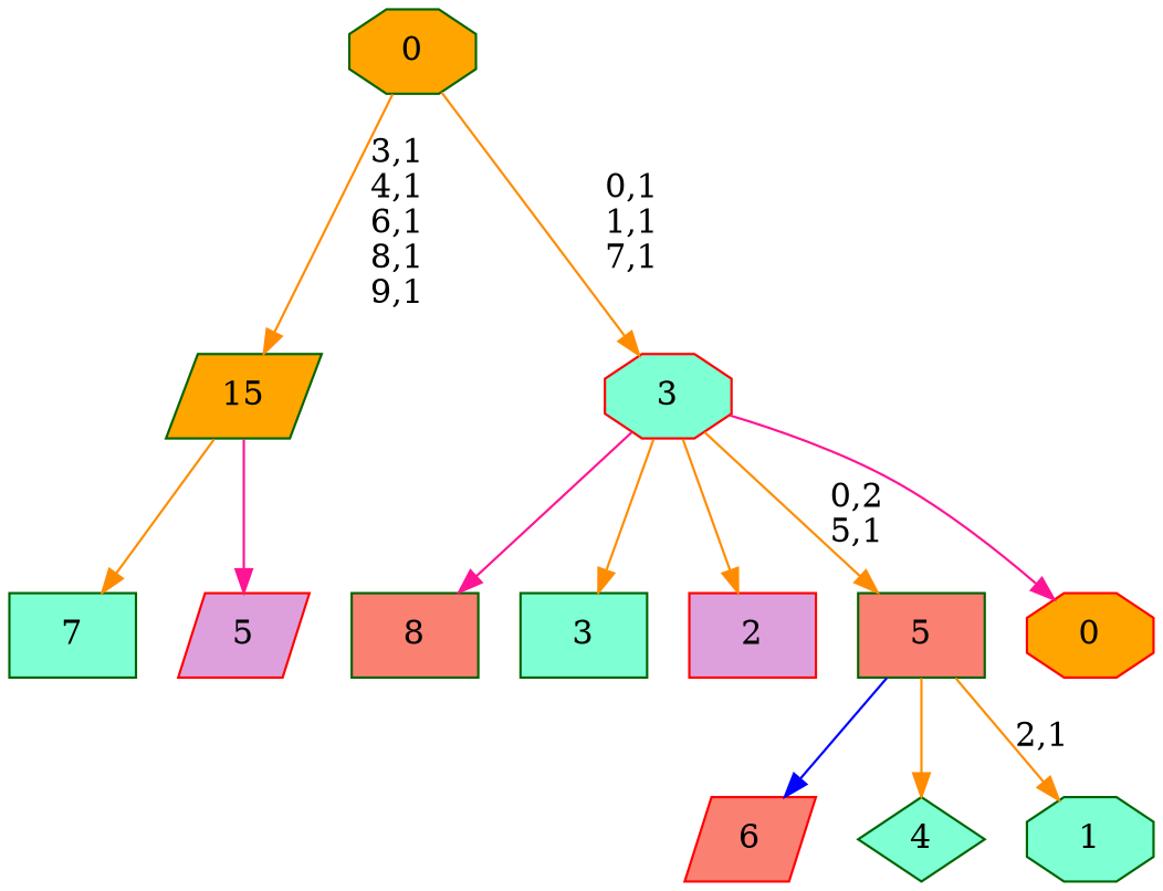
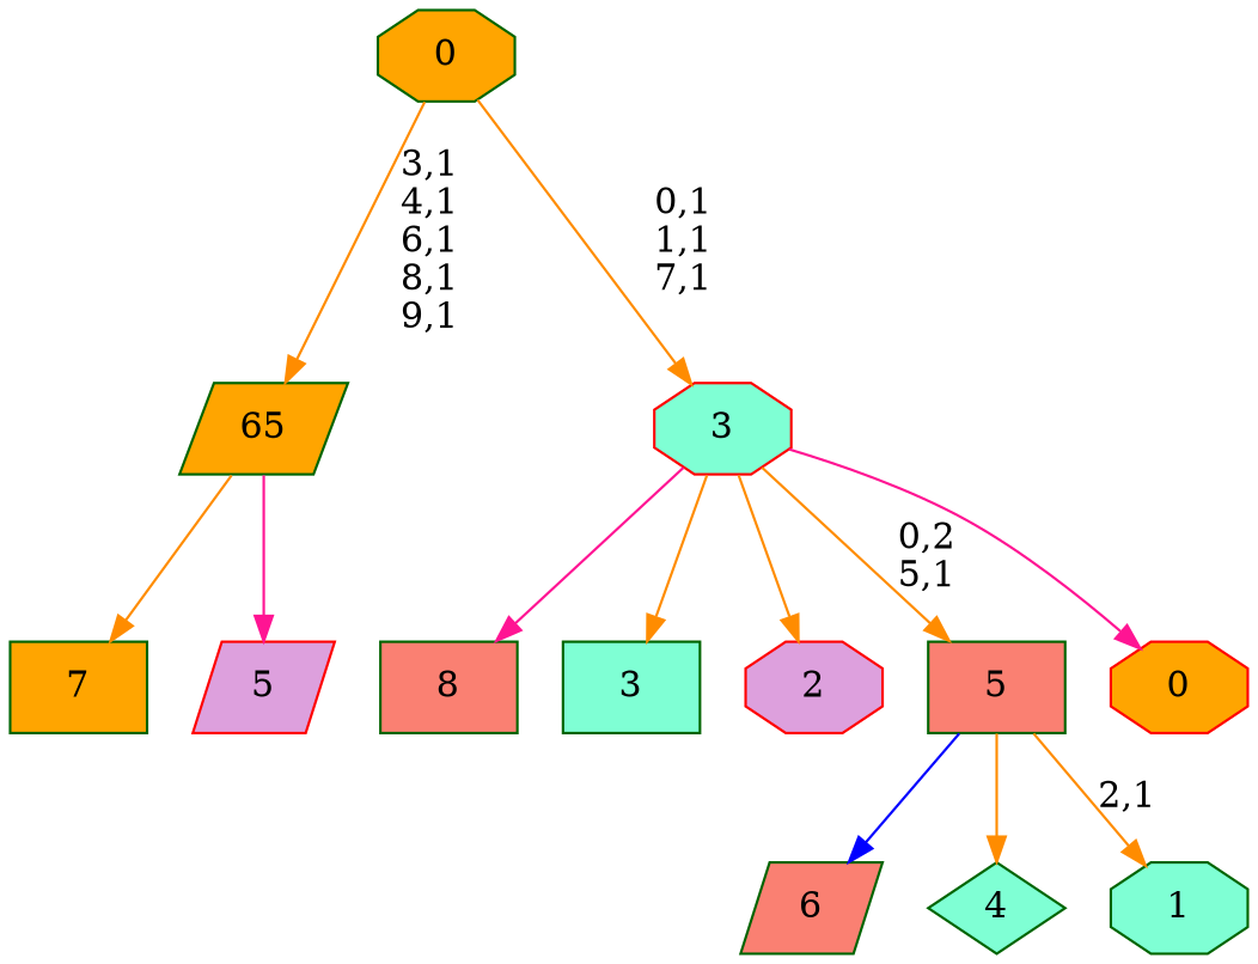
  digraph {
    node [color=darkgreen fillcolor=orange shape=octagon style=filled]
    edge [color=darkorange]
    n1 [fillcolor=salmon label=8 shape=box]
-   n2 [fillcolor=aquamarine label=7 shape=box]
-   n3 [color=red fillcolor=salmon label=6 shape=parallelogram]
+   n2 [label=7 shape=box]
+   n3 [fillcolor=salmon label=6 shape=parallelogram]
    n4 [color=red fillcolor=plum label=5 shape=parallelogram]
-   15 [shape=parallelogram]
+   15 [shape=parallelogram label=65]
    n6 [fillcolor=aquamarine label=4 shape=diamond]
    n7 [fillcolor=aquamarine label=3 shape=box]
-   n8 [color=red fillcolor=plum label=2 shape=box]
+   n8 [color=red fillcolor=plum label=2]
    n9 [fillcolor=aquamarine label=1]
    5 [fillcolor=salmon shape=box]
    n11 [color=red label=0]
    3 [color=red fillcolor=aquamarine]
    0
    15 -> n2
    15 -> n4 [color=deeppink]
    5 -> n3 [color=blue]
    5 -> n6
    5 -> n9 [label="2,1"]
    3 -> n1 [color=deeppink]
    3 -> n7
    3 -> n8
    3 -> 5 [label="0,2\n5,1"]
    3 -> n11 [color=deeppink]
    0 -> 15 [label="3,1\n4,1\n6,1\n8,1\n9,1"]
    0 -> 3 [label="0,1\n1,1\n7,1"]
  }
